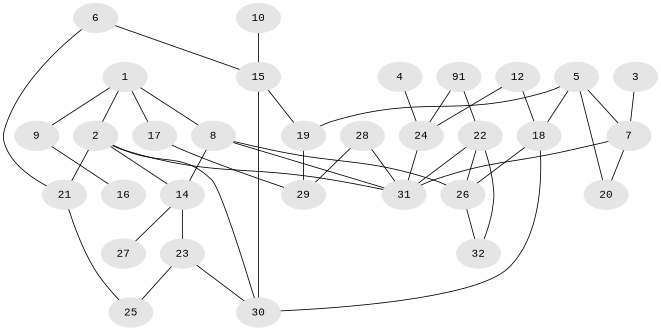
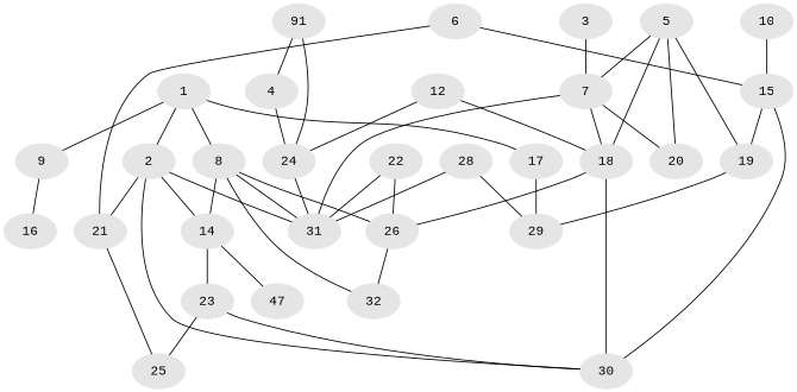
  graph {
    fontname="Liberation Mono"
    node [color=gray90 fontname="Liberation Mono" style=filled]
    edge [fontname="Liberation Mono" weight=1.0]
    1
    2
    8
    9
    17
    14
    21
    30
    31
    26
    32
    16
    29
    23
-   27
+   27 [label=47]
    25
    3
    7
    18
    20
    4
    24
    5
    19
    6
    15
    10
    n28 [label=91]
    22
    12
    28
    1 -- 2
    1 -- 8
    1 -- 9
    1 -- 17
    2 -- 14
    2 -- 21 [weight=2.0]
    2 -- 30
    2 -- 31
    8 -- 14
    8 -- 31 [weight=2.0]
    8 -- 26
-   22 -- 32
+   8 -- 32
    9 -- 16
    17 -- 29
    14 -- 23
    14 -- 27
    21 -- 25
    26 -- 32
    23 -- 30
    23 -- 25
    3 -- 7
    7 -- 31
+   7 -- 18
    7 -- 20
    18 -- 30 [weight=2.0]
    18 -- 26
    4 -- 24
    24 -- 31 [weight=3.0]
    5 -- 7
    5 -- 18
    5 -- 20
    5 -- 19
    19 -- 29
    6 -- 21
    6 -- 15
    15 -- 30
    15 -- 19
    10 -- 15
    n28 -- 24
-   n28 -- 22
+   n28 -- 4
    22 -- 31
    22 -- 26
    12 -- 18
    12 -- 24
    28 -- 31
    28 -- 29
  }
